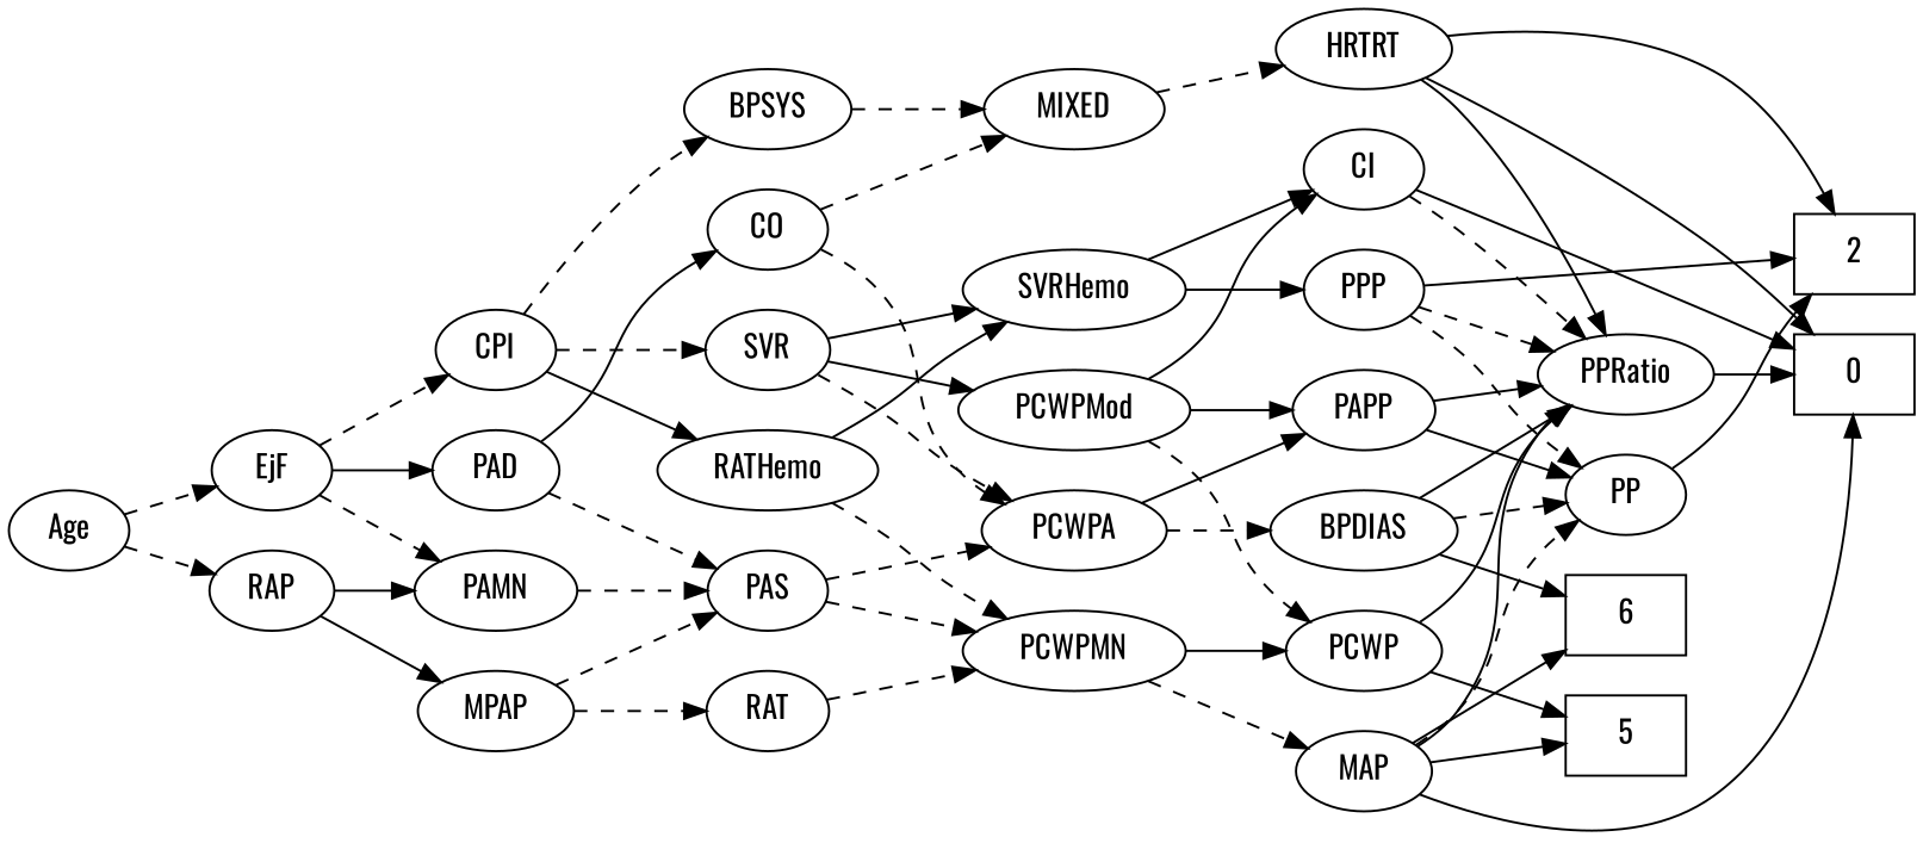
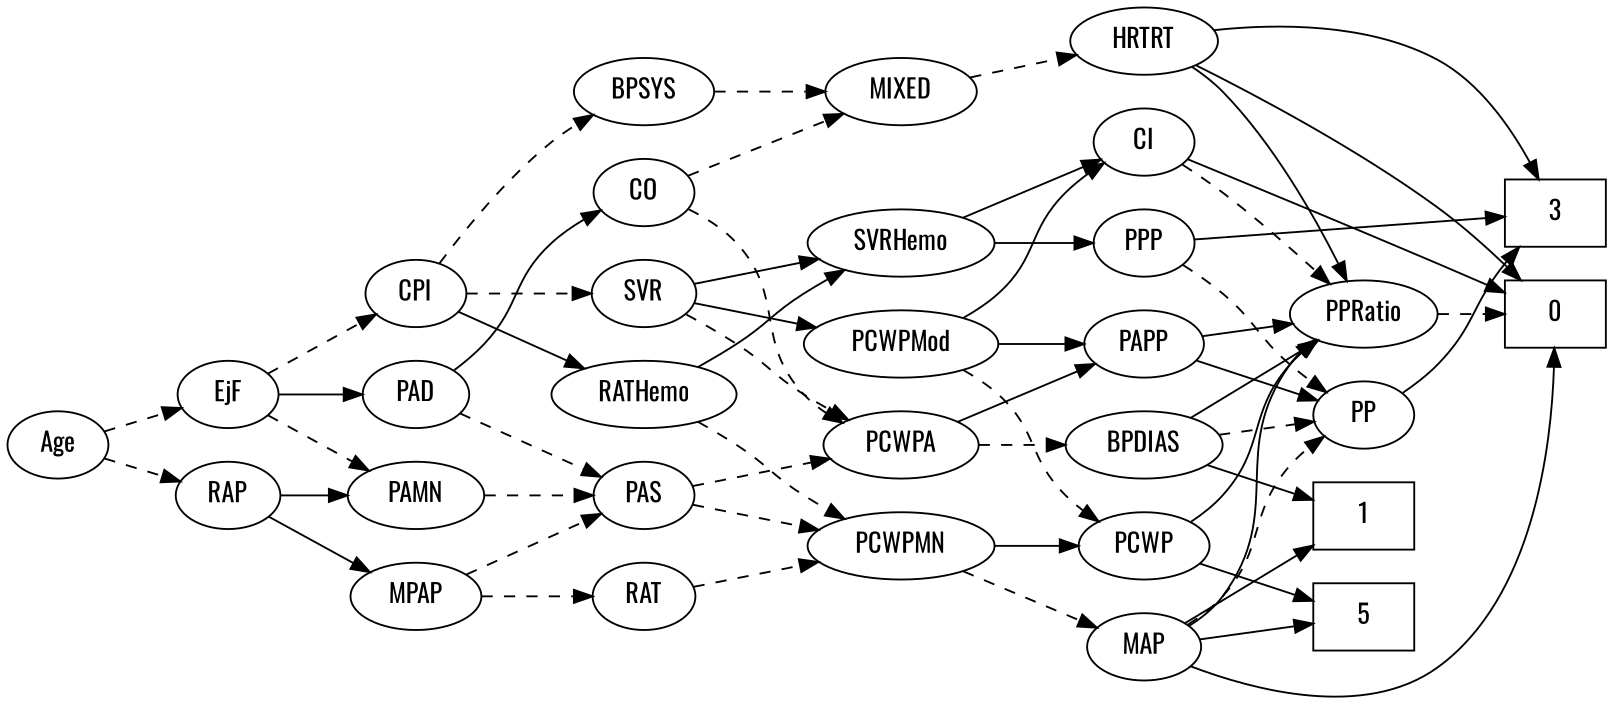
  strict digraph {
    fontname=Oswald
    rankdir=LR
    node [fontname=Oswald]
    edge [fontname=Oswald style=solid]
-   1 [height=0.5 shape=box width=0.75 label=6]
+   1 [height=0.5 shape=box width=0.75]
    n2 [height=0.5 label=0 shape=box width=0.75]
-   3 [height=0.5 shape=box width=0.75 label=2]
+   3 [height=0.5 shape=box width=0.75]
    5 [height=0.5 shape=box width=0.75]
    Age [height=0.5 width=0.75]
    EjF [height=0.5 width=0.75]
    RAP [height=0.5 width=0.77632]
    PAD [height=0.5 width=0.79437]
    PAMN [height=0.5 width=1.011]
    CPI [height=0.5 width=0.75]
    MPAP [height=0.5 width=0.97491]
    PAS [height=0.5 width=0.75]
    CO [height=0.5 width=0.75]
    BPSYS [height=0.5 width=1.0471]
    RATHemo [height=0.5 width=1.3721]
    SVR [height=0.5 width=0.77632]
    RAT [height=0.5 width=0.75827]
    PCWPA [height=0.5 width=1.1555]
    PCWPMN [height=0.5 width=1.3902]
    MIXED [height=0.5 width=1.1193]
    SVRHemo [height=0.5 width=1.3902]
    PCWPMod [height=0.5 width=1.4443]
    HRTRT [height=0.5 width=1.1013]
    PPRatio [height=0.5 width=1.1013]
    PAPP [height=0.5 width=0.88464]
    BPDIAS [height=0.5 width=1.1735]
    PCWP [height=0.5 width=0.97491]
    MAP [height=0.5 width=0.84854]
    PP [height=0.5 width=0.75]
    CI [height=0.5 width=0.75]
    PPP [height=0.5 width=0.75]
    Age -> EjF [style=dashed]
    Age -> RAP [style=dashed]
    EjF -> PAD
    EjF -> PAMN [style=dashed]
    EjF -> CPI [style=dashed]
    RAP -> PAMN
    RAP -> MPAP
    PAD -> PAS [style=dashed]
    PAD -> CO
    PAMN -> PAS [style=dashed]
    CPI -> BPSYS [style=dashed]
    CPI -> RATHemo
    CPI -> SVR [style=dashed]
    MPAP -> PAS [style=dashed]
    MPAP -> RAT [style=dashed]
    PAS -> PCWPA [style=dashed]
    PAS -> PCWPMN [style=dashed]
    CO -> PCWPA [style=dashed]
    CO -> MIXED [style=dashed]
    BPSYS -> MIXED [style=dashed]
    RATHemo -> PCWPMN [style=dashed]
    RATHemo -> SVRHemo
    SVR -> PCWPA [style=dashed]
    SVR -> SVRHemo
    SVR -> PCWPMod
    RAT -> PCWPMN [style=dashed]
    PCWPA -> PAPP
    PCWPA -> BPDIAS [style=dashed]
    PCWPMN -> PCWP
    PCWPMN -> MAP [style=dashed]
    MIXED -> HRTRT [style=dashed]
    SVRHemo -> CI
    SVRHemo -> PPP
    PCWPMod -> PAPP
    PCWPMod -> PCWP [style=dashed]
    PCWPMod -> CI
    HRTRT -> n2
    HRTRT -> 3
    HRTRT -> PPRatio
-   PPRatio -> n2
+   PPRatio -> n2 [style=dashed]
    PAPP -> PPRatio
    PAPP -> PP
    BPDIAS -> 1
    BPDIAS -> PPRatio
    BPDIAS -> PP [style=dashed]
    PCWP -> 5
    PCWP -> PPRatio
    MAP -> 1
    MAP -> n2
    MAP -> 5
    MAP -> PPRatio
    MAP -> PP [style=dashed]
    PP -> 3
    CI -> n2
    CI -> PPRatio [style=dashed]
    PPP -> 3
-   PPP -> PPRatio [style=dashed]
    PPP -> PP [style=dashed]
  }
